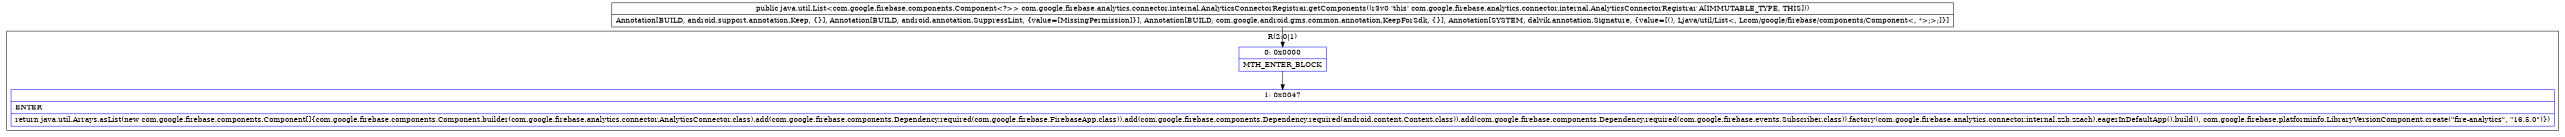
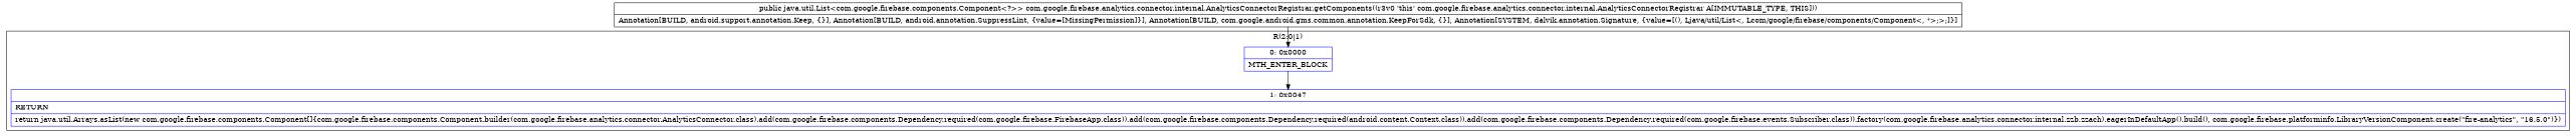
  digraph {
    node [color=blue shape=record]
    n1 [label="{0\:\ 0x0000|MTH_ENTER_BLOCK\l}"]
-   n2 [label="{1\:\ 0x0047|ENTER\l|return java.util.Arrays.asList(new com.google.firebase.components.Component[]\{com.google.firebase.components.Component.builder(com.google.firebase.analytics.connector.AnalyticsConnector.class).add(com.google.firebase.components.Dependency.required(com.google.firebase.FirebaseApp.class)).add(com.google.firebase.components.Dependency.required(android.content.Context.class)).add(com.google.firebase.components.Dependency.required(com.google.firebase.events.Subscriber.class)).factory(com.google.firebase.analytics.connector.internal.zzb.zzach).eagerInDefaultApp().build(), com.google.firebase.platforminfo.LibraryVersionComponent.create(\"fire\-analytics\", \"16.5.0\")\})\l}"]
+   n2 [label="{1\:\ 0x0047|RETURN\l|return java.util.Arrays.asList(new com.google.firebase.components.Component[]\{com.google.firebase.components.Component.builder(com.google.firebase.analytics.connector.AnalyticsConnector.class).add(com.google.firebase.components.Dependency.required(com.google.firebase.FirebaseApp.class)).add(com.google.firebase.components.Dependency.required(android.content.Context.class)).add(com.google.firebase.components.Dependency.required(com.google.firebase.events.Subscriber.class)).factory(com.google.firebase.analytics.connector.internal.zzb.zzach).eagerInDefaultApp().build(), com.google.firebase.platforminfo.LibraryVersionComponent.create(\"fire\-analytics\", \"16.5.0\")\})\l}"]
    n3 [label="{public java.util.List\<com.google.firebase.components.Component\<?\>\> com.google.firebase.analytics.connector.internal.AnalyticsConnectorRegistrar.getComponents((r3v0 'this' com.google.firebase.analytics.connector.internal.AnalyticsConnectorRegistrar A[IMMUTABLE_TYPE, THIS]))  | Annotation[BUILD, android.support.annotation.Keep, \{\}], Annotation[BUILD, android.annotation.SuppressLint, \{value=[MissingPermission]\}], Annotation[BUILD, com.google.android.gms.common.annotation.KeepForSdk, \{\}], Annotation[SYSTEM, dalvik.annotation.Signature, \{value=[(), Ljava\/util\/List\<, Lcom\/google\/firebase\/components\/Component\<, *\>;\>;]\}]\l}" color=""]
    subgraph cluster_1 {
      label="R(2:0|1)"
      n1
      n2
    }
    n1 -> n2
    n3 -> n1
  }
